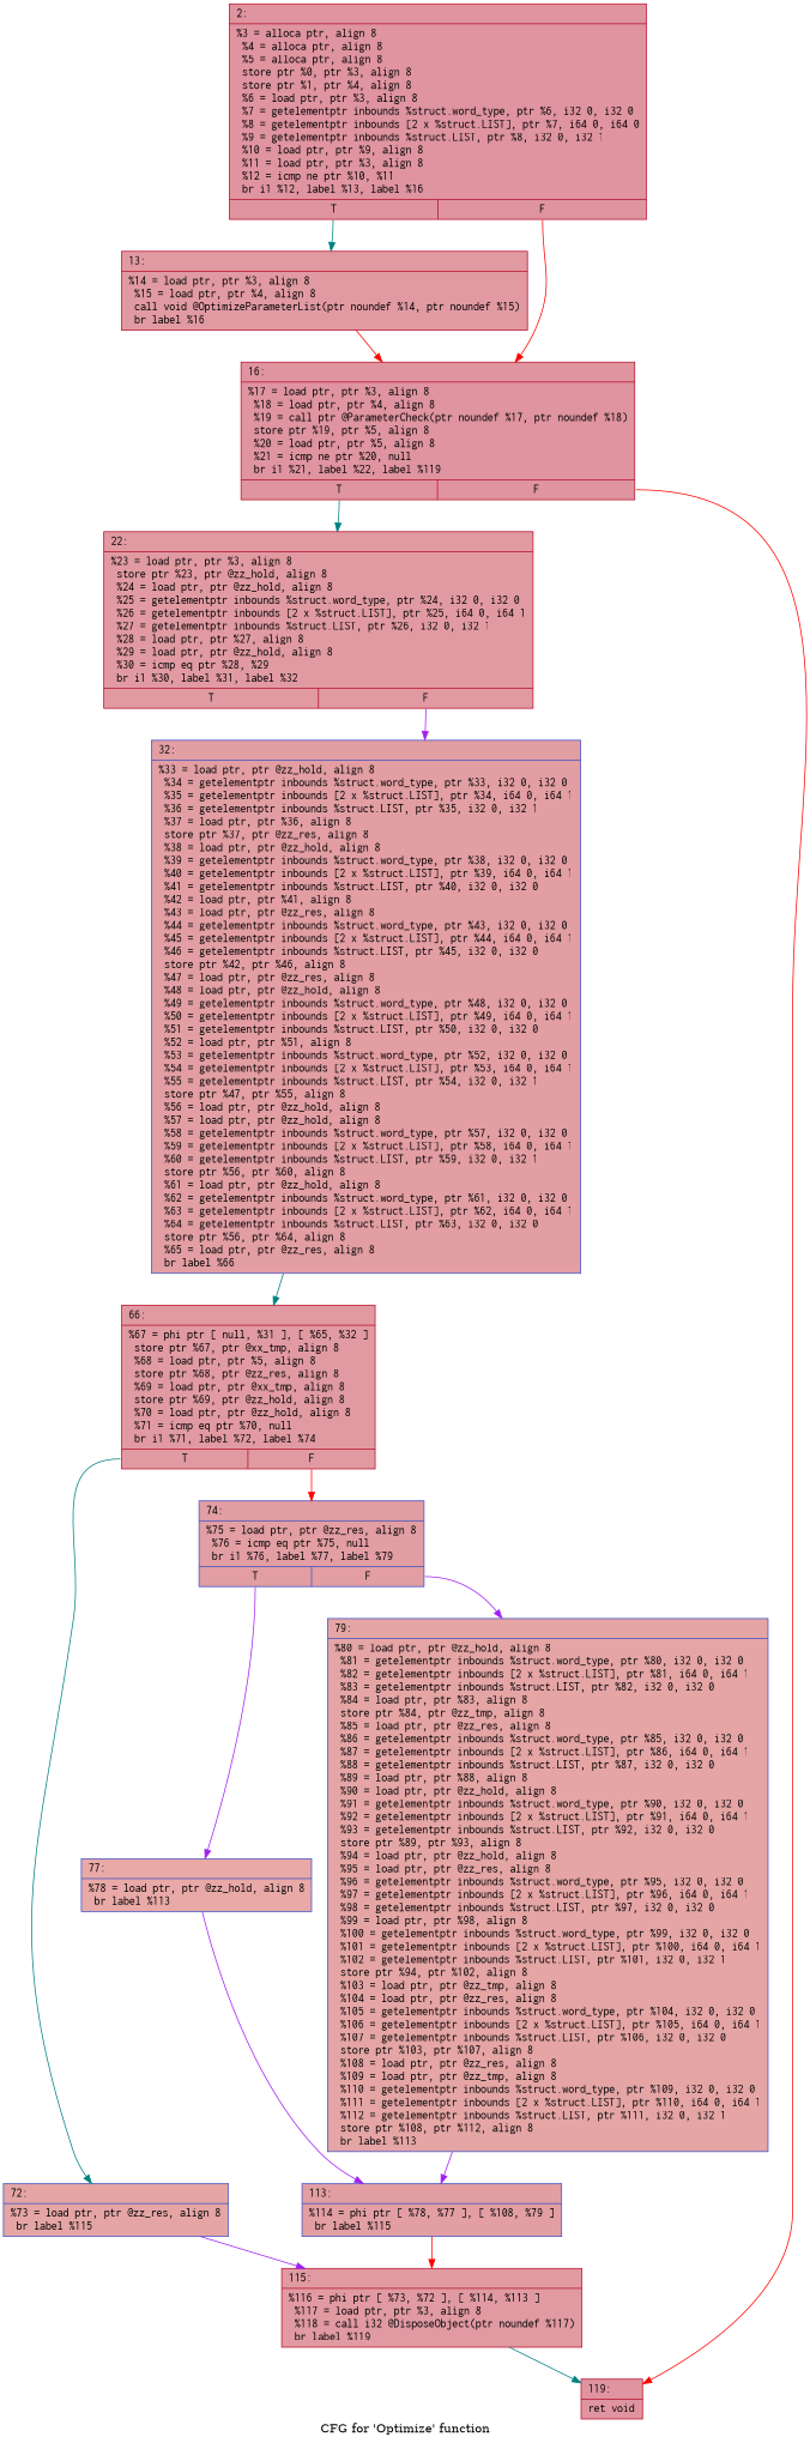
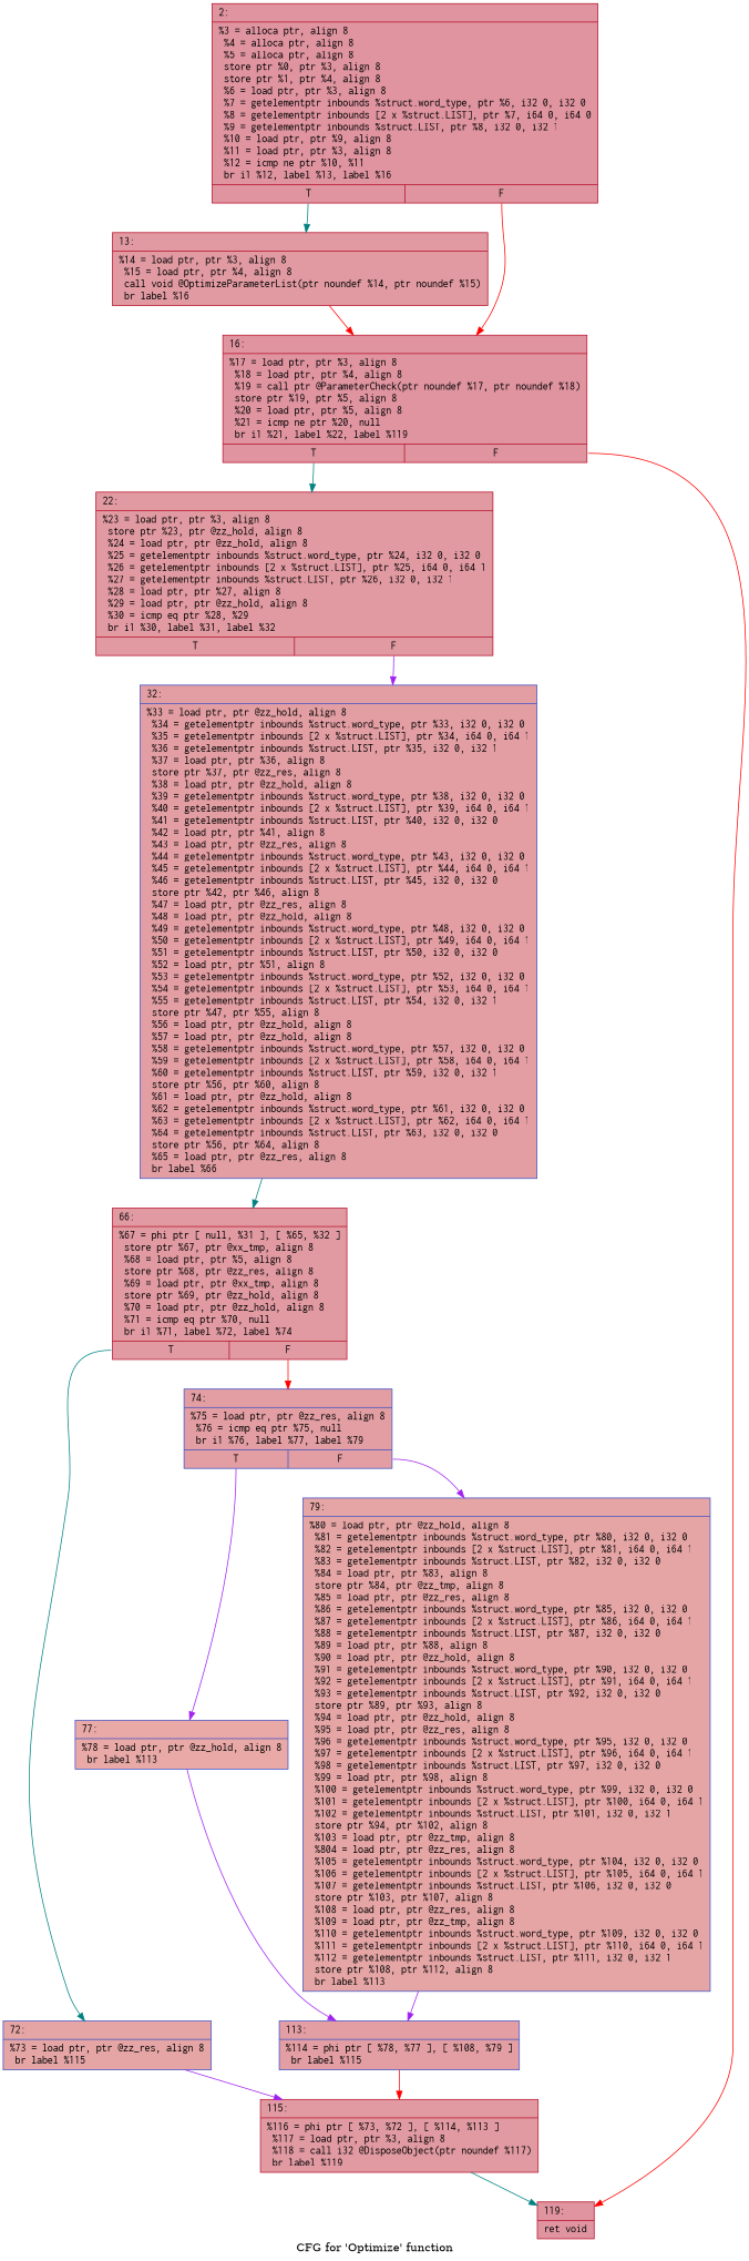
  digraph {
    label="CFG for 'Optimize' function"
    node [color="#b70d28ff" fillcolor="#bb1b2c70" fontname=Courier shape=record style=filled]
    edge [color=purple]
    n1 [fillcolor="#b70d2870" label="{2:\l|  %3 = alloca ptr, align 8\l  %4 = alloca ptr, align 8\l  %5 = alloca ptr, align 8\l  store ptr %0, ptr %3, align 8\l  store ptr %1, ptr %4, align 8\l  %6 = load ptr, ptr %3, align 8\l  %7 = getelementptr inbounds %struct.word_type, ptr %6, i32 0, i32 0\l  %8 = getelementptr inbounds [2 x %struct.LIST], ptr %7, i64 0, i64 0\l  %9 = getelementptr inbounds %struct.LIST, ptr %8, i32 0, i32 1\l  %10 = load ptr, ptr %9, align 8\l  %11 = load ptr, ptr %3, align 8\l  %12 = icmp ne ptr %10, %11\l  br i1 %12, label %13, label %16\l|{<s0>T|<s1>F}}"]
    n2 [label="{13:\l|  %14 = load ptr, ptr %3, align 8\l  %15 = load ptr, ptr %4, align 8\l  call void @OptimizeParameterList(ptr noundef %14, ptr noundef %15)\l  br label %16\l}"]
    n3 [fillcolor="#b70d2870" label="{16:\l|  %17 = load ptr, ptr %3, align 8\l  %18 = load ptr, ptr %4, align 8\l  %19 = call ptr @ParameterCheck(ptr noundef %17, ptr noundef %18)\l  store ptr %19, ptr %5, align 8\l  %20 = load ptr, ptr %5, align 8\l  %21 = icmp ne ptr %20, null\l  br i1 %21, label %22, label %119\l|{<s0>T|<s1>F}}"]
    n4 [label="{22:\l|  %23 = load ptr, ptr %3, align 8\l  store ptr %23, ptr @zz_hold, align 8\l  %24 = load ptr, ptr @zz_hold, align 8\l  %25 = getelementptr inbounds %struct.word_type, ptr %24, i32 0, i32 0\l  %26 = getelementptr inbounds [2 x %struct.LIST], ptr %25, i64 0, i64 1\l  %27 = getelementptr inbounds %struct.LIST, ptr %26, i32 0, i32 1\l  %28 = load ptr, ptr %27, align 8\l  %29 = load ptr, ptr @zz_hold, align 8\l  %30 = icmp eq ptr %28, %29\l  br i1 %30, label %31, label %32\l|{<s0>T|<s1>F}}"]
    n5 [fillcolor="#b70d2870" label="{119:\l|  ret void\l}"]
    n6 [color="#3d50c3ff" fillcolor="#be242e70" label="{32:\l|  %33 = load ptr, ptr @zz_hold, align 8\l  %34 = getelementptr inbounds %struct.word_type, ptr %33, i32 0, i32 0\l  %35 = getelementptr inbounds [2 x %struct.LIST], ptr %34, i64 0, i64 1\l  %36 = getelementptr inbounds %struct.LIST, ptr %35, i32 0, i32 1\l  %37 = load ptr, ptr %36, align 8\l  store ptr %37, ptr @zz_res, align 8\l  %38 = load ptr, ptr @zz_hold, align 8\l  %39 = getelementptr inbounds %struct.word_type, ptr %38, i32 0, i32 0\l  %40 = getelementptr inbounds [2 x %struct.LIST], ptr %39, i64 0, i64 1\l  %41 = getelementptr inbounds %struct.LIST, ptr %40, i32 0, i32 0\l  %42 = load ptr, ptr %41, align 8\l  %43 = load ptr, ptr @zz_res, align 8\l  %44 = getelementptr inbounds %struct.word_type, ptr %43, i32 0, i32 0\l  %45 = getelementptr inbounds [2 x %struct.LIST], ptr %44, i64 0, i64 1\l  %46 = getelementptr inbounds %struct.LIST, ptr %45, i32 0, i32 0\l  store ptr %42, ptr %46, align 8\l  %47 = load ptr, ptr @zz_res, align 8\l  %48 = load ptr, ptr @zz_hold, align 8\l  %49 = getelementptr inbounds %struct.word_type, ptr %48, i32 0, i32 0\l  %50 = getelementptr inbounds [2 x %struct.LIST], ptr %49, i64 0, i64 1\l  %51 = getelementptr inbounds %struct.LIST, ptr %50, i32 0, i32 0\l  %52 = load ptr, ptr %51, align 8\l  %53 = getelementptr inbounds %struct.word_type, ptr %52, i32 0, i32 0\l  %54 = getelementptr inbounds [2 x %struct.LIST], ptr %53, i64 0, i64 1\l  %55 = getelementptr inbounds %struct.LIST, ptr %54, i32 0, i32 1\l  store ptr %47, ptr %55, align 8\l  %56 = load ptr, ptr @zz_hold, align 8\l  %57 = load ptr, ptr @zz_hold, align 8\l  %58 = getelementptr inbounds %struct.word_type, ptr %57, i32 0, i32 0\l  %59 = getelementptr inbounds [2 x %struct.LIST], ptr %58, i64 0, i64 1\l  %60 = getelementptr inbounds %struct.LIST, ptr %59, i32 0, i32 1\l  store ptr %56, ptr %60, align 8\l  %61 = load ptr, ptr @zz_hold, align 8\l  %62 = getelementptr inbounds %struct.word_type, ptr %61, i32 0, i32 0\l  %63 = getelementptr inbounds [2 x %struct.LIST], ptr %62, i64 0, i64 1\l  %64 = getelementptr inbounds %struct.LIST, ptr %63, i32 0, i32 0\l  store ptr %56, ptr %64, align 8\l  %65 = load ptr, ptr @zz_res, align 8\l  br label %66\l}"]
    n7 [label="{66:\l|  %67 = phi ptr [ null, %31 ], [ %65, %32 ]\l  store ptr %67, ptr @xx_tmp, align 8\l  %68 = load ptr, ptr %5, align 8\l  store ptr %68, ptr @zz_res, align 8\l  %69 = load ptr, ptr @xx_tmp, align 8\l  store ptr %69, ptr @zz_hold, align 8\l  %70 = load ptr, ptr @zz_hold, align 8\l  %71 = icmp eq ptr %70, null\l  br i1 %71, label %72, label %74\l|{<s0>T|<s1>F}}"]
    n8 [color="#3d50c3ff" fillcolor="#c5333470" label="{72:\l|  %73 = load ptr, ptr @zz_res, align 8\l  br label %115\l}"]
    n9 [color="#3d50c3ff" fillcolor="#be242e70" label="{74:\l|  %75 = load ptr, ptr @zz_res, align 8\l  %76 = icmp eq ptr %75, null\l  br i1 %76, label %77, label %79\l|{<s0>T|<s1>F}}"]
    n10 [label="{115:\l|  %116 = phi ptr [ %73, %72 ], [ %114, %113 ]\l  %117 = load ptr, ptr %3, align 8\l  %118 = call i32 @DisposeObject(ptr noundef %117)\l  br label %119\l}"]
    n11 [color="#3d50c3ff" fillcolor="#ca3b3770" label="{77:\l|  %78 = load ptr, ptr @zz_hold, align 8\l  br label %113\l}"]
-   n12 [color="#3d50c3ff" fillcolor="#c5333470" label="{79:\l|  %80 = load ptr, ptr @zz_hold, align 8\l  %81 = getelementptr inbounds %struct.word_type, ptr %80, i32 0, i32 0\l  %82 = getelementptr inbounds [2 x %struct.LIST], ptr %81, i64 0, i64 1\l  %83 = getelementptr inbounds %struct.LIST, ptr %82, i32 0, i32 0\l  %84 = load ptr, ptr %83, align 8\l  store ptr %84, ptr @zz_tmp, align 8\l  %85 = load ptr, ptr @zz_res, align 8\l  %86 = getelementptr inbounds %struct.word_type, ptr %85, i32 0, i32 0\l  %87 = getelementptr inbounds [2 x %struct.LIST], ptr %86, i64 0, i64 1\l  %88 = getelementptr inbounds %struct.LIST, ptr %87, i32 0, i32 0\l  %89 = load ptr, ptr %88, align 8\l  %90 = load ptr, ptr @zz_hold, align 8\l  %91 = getelementptr inbounds %struct.word_type, ptr %90, i32 0, i32 0\l  %92 = getelementptr inbounds [2 x %struct.LIST], ptr %91, i64 0, i64 1\l  %93 = getelementptr inbounds %struct.LIST, ptr %92, i32 0, i32 0\l  store ptr %89, ptr %93, align 8\l  %94 = load ptr, ptr @zz_hold, align 8\l  %95 = load ptr, ptr @zz_res, align 8\l  %96 = getelementptr inbounds %struct.word_type, ptr %95, i32 0, i32 0\l  %97 = getelementptr inbounds [2 x %struct.LIST], ptr %96, i64 0, i64 1\l  %98 = getelementptr inbounds %struct.LIST, ptr %97, i32 0, i32 0\l  %99 = load ptr, ptr %98, align 8\l  %100 = getelementptr inbounds %struct.word_type, ptr %99, i32 0, i32 0\l  %101 = getelementptr inbounds [2 x %struct.LIST], ptr %100, i64 0, i64 1\l  %102 = getelementptr inbounds %struct.LIST, ptr %101, i32 0, i32 1\l  store ptr %94, ptr %102, align 8\l  %103 = load ptr, ptr @zz_tmp, align 8\l  %104 = load ptr, ptr @zz_res, align 8\l  %105 = getelementptr inbounds %struct.word_type, ptr %104, i32 0, i32 0\l  %106 = getelementptr inbounds [2 x %struct.LIST], ptr %105, i64 0, i64 1\l  %107 = getelementptr inbounds %struct.LIST, ptr %106, i32 0, i32 0\l  store ptr %103, ptr %107, align 8\l  %108 = load ptr, ptr @zz_res, align 8\l  %109 = load ptr, ptr @zz_tmp, align 8\l  %110 = getelementptr inbounds %struct.word_type, ptr %109, i32 0, i32 0\l  %111 = getelementptr inbounds [2 x %struct.LIST], ptr %110, i64 0, i64 1\l  %112 = getelementptr inbounds %struct.LIST, ptr %111, i32 0, i32 1\l  store ptr %108, ptr %112, align 8\l  br label %113\l}"]
+   n12 [color="#3d50c3ff" fillcolor="#c5333470" label="{79:\l|  %80 = load ptr, ptr @zz_hold, align 8\l  %81 = getelementptr inbounds %struct.word_type, ptr %80, i32 0, i32 0\l  %82 = getelementptr inbounds [2 x %struct.LIST], ptr %81, i64 0, i64 1\l  %83 = getelementptr inbounds %struct.LIST, ptr %82, i32 0, i32 0\l  %84 = load ptr, ptr %83, align 8\l  store ptr %84, ptr @zz_tmp, align 8\l  %85 = load ptr, ptr @zz_res, align 8\l  %86 = getelementptr inbounds %struct.word_type, ptr %85, i32 0, i32 0\l  %87 = getelementptr inbounds [2 x %struct.LIST], ptr %86, i64 0, i64 1\l  %88 = getelementptr inbounds %struct.LIST, ptr %87, i32 0, i32 0\l  %89 = load ptr, ptr %88, align 8\l  %90 = load ptr, ptr @zz_hold, align 8\l  %91 = getelementptr inbounds %struct.word_type, ptr %90, i32 0, i32 0\l  %92 = getelementptr inbounds [2 x %struct.LIST], ptr %91, i64 0, i64 1\l  %93 = getelementptr inbounds %struct.LIST, ptr %92, i32 0, i32 0\l  store ptr %89, ptr %93, align 8\l  %94 = load ptr, ptr @zz_hold, align 8\l  %95 = load ptr, ptr @zz_res, align 8\l  %96 = getelementptr inbounds %struct.word_type, ptr %95, i32 0, i32 0\l  %97 = getelementptr inbounds [2 x %struct.LIST], ptr %96, i64 0, i64 1\l  %98 = getelementptr inbounds %struct.LIST, ptr %97, i32 0, i32 0\l  %99 = load ptr, ptr %98, align 8\l  %100 = getelementptr inbounds %struct.word_type, ptr %99, i32 0, i32 0\l  %101 = getelementptr inbounds [2 x %struct.LIST], ptr %100, i64 0, i64 1\l  %102 = getelementptr inbounds %struct.LIST, ptr %101, i32 0, i32 1\l  store ptr %94, ptr %102, align 8\l  %103 = load ptr, ptr @zz_tmp, align 8\l  %804 = load ptr, ptr @zz_res, align 8\l  %105 = getelementptr inbounds %struct.word_type, ptr %104, i32 0, i32 0\l  %106 = getelementptr inbounds [2 x %struct.LIST], ptr %105, i64 0, i64 1\l  %107 = getelementptr inbounds %struct.LIST, ptr %106, i32 0, i32 0\l  store ptr %103, ptr %107, align 8\l  %108 = load ptr, ptr @zz_res, align 8\l  %109 = load ptr, ptr @zz_tmp, align 8\l  %110 = getelementptr inbounds %struct.word_type, ptr %109, i32 0, i32 0\l  %111 = getelementptr inbounds [2 x %struct.LIST], ptr %110, i64 0, i64 1\l  %112 = getelementptr inbounds %struct.LIST, ptr %111, i32 0, i32 1\l  store ptr %108, ptr %112, align 8\l  br label %113\l}"]
    n13 [color="#3d50c3ff" fillcolor="#be242e70" label="{113:\l|  %114 = phi ptr [ %78, %77 ], [ %108, %79 ]\l  br label %115\l}"]
    n1 -> n2 [color=teal tailport=s0]
    n1 -> n3 [color=red tailport=s1]
    n2 -> n3 [color=red]
    n3 -> n4 [color=teal tailport=s0]
    n3 -> n5 [color=red tailport=s1]
    n4 -> n6 [tailport=s1]
    n6 -> n7 [color=teal]
    n7 -> n8 [color=teal tailport=s0]
    n7 -> n9 [color=red tailport=s1]
    n8 -> n10
    n9 -> n11 [tailport=s0]
    n9 -> n12 [tailport=s1]
    n10 -> n5 [color=teal]
    n11 -> n13
    n12 -> n13
    n13 -> n10 [color=red]
  }
